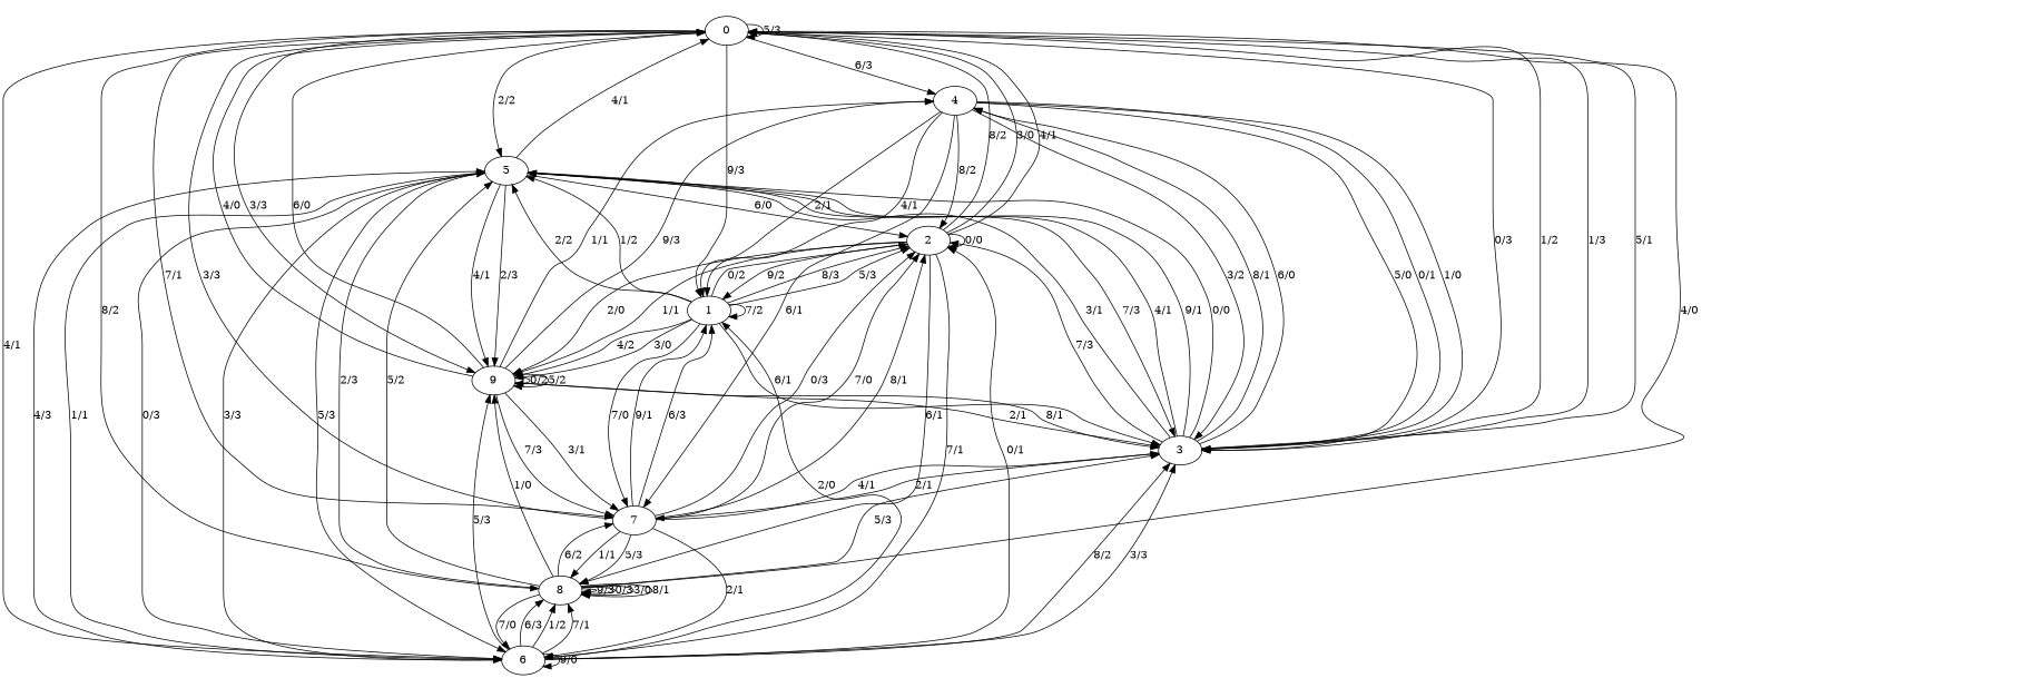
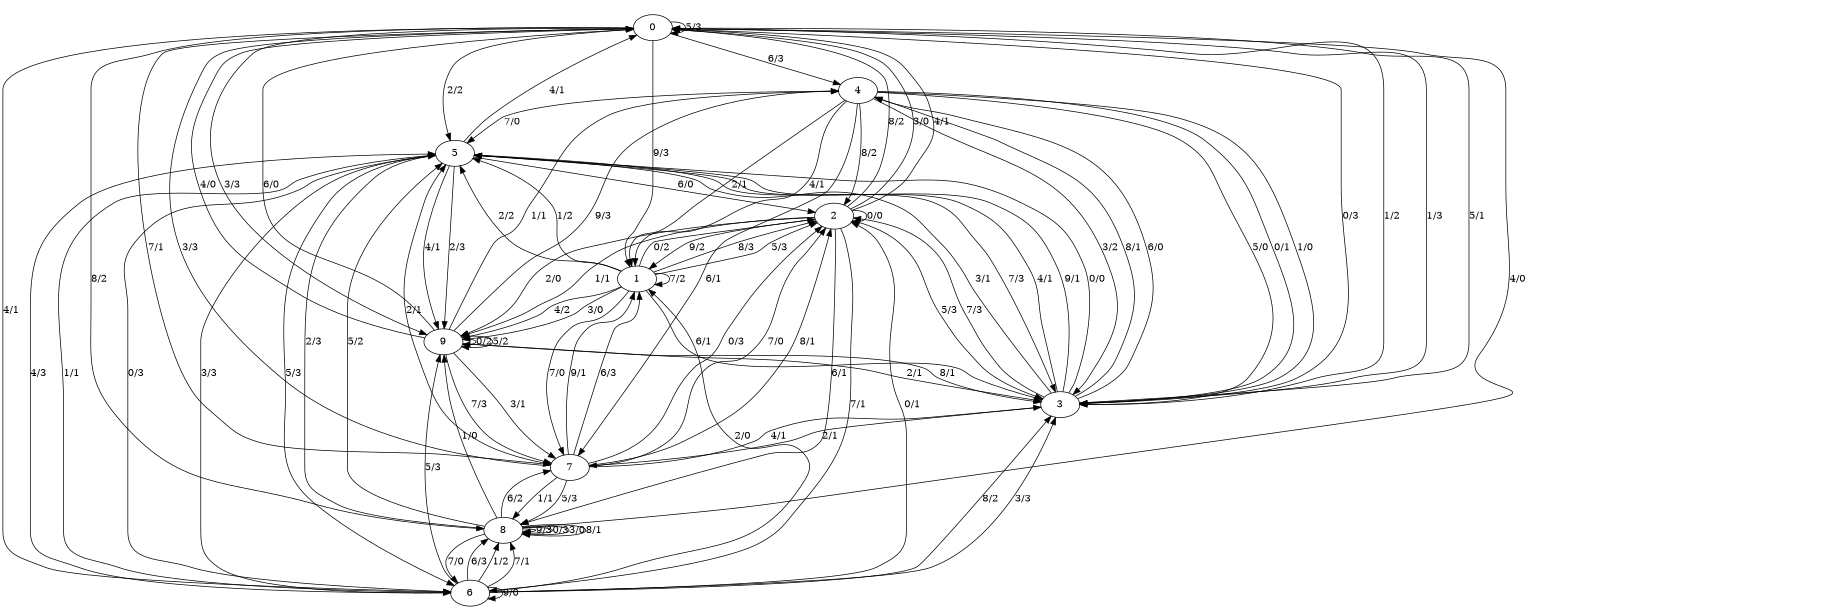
  digraph {
    0
    4
    5
    7
    3
    6
    9
    8
    1
    2
    0 -> 0 [label="5/3"]
    0 -> 4 [label="6/3"]
    0 -> 5 [label="2/2"]
    0 -> 7 [label="7/1"]
    0 -> 3 [label="0/3"]
    0 -> 3 [label="1/2"]
    0 -> 6 [label="4/1"]
    0 -> 9 [label="3/3"]
    0 -> 8 [label="8/2"]
    0 -> 1 [label="9/3"]
+   4 -> 5 [label="7/0"]
    4 -> 7 [label="6/1"]
    4 -> 3 [label="5/0"]
    4 -> 3 [label="0/1"]
    4 -> 3 [label="1/0"]
    4 -> 3 [label="3/2"]
    4 -> 1 [label="4/1"]
    4 -> 1 [label="2/1"]
    4 -> 2 [label="8/2"]
    5 -> 0 [label="4/1"]
    5 -> 3 [label="7/3"]
    5 -> 6 [label="1/1"]
    5 -> 6 [label="0/3"]
    5 -> 6 [label="3/3"]
    5 -> 6 [label="5/3"]
    5 -> 9 [label="4/1"]
    5 -> 9 [label="2/3"]
    5 -> 2 [label="6/0"]
    7 -> 0 [label="3/3"]
    7 -> 3 [label="4/1"]
-   7 -> 6 [label="2/1"]
+   7 -> 5 [label="2/1"]
    7 -> 8 [label="1/1"]
    7 -> 8 [label="5/3"]
    7 -> 1 [label="9/1"]
    7 -> 1 [label="6/3"]
    7 -> 2 [label="7/0"]
    7 -> 2 [label="8/1"]
    7 -> 2 [label="0/3"]
    3 -> 0 [label="1/3"]
    3 -> 0 [label="5/1"]
    3 -> 4 [label="8/1"]
    3 -> 4 [label="6/0"]
    3 -> 5 [label="4/1"]
    3 -> 5 [label="9/1"]
    3 -> 5 [label="0/0"]
    3 -> 5 [label="3/1"]
    3 -> 7 [label="2/1"]
    3 -> 2 [label="7/3"]
    6 -> 5 [label="4/3"]
    6 -> 3 [label="8/2"]
    6 -> 3 [label="3/3"]
    6 -> 6 [label="9/0"]
    6 -> 9 [label="5/3"]
    6 -> 8 [label="6/3"]
    6 -> 8 [label="1/2"]
    6 -> 8 [label="7/1"]
    6 -> 1 [label="2/0"]
    6 -> 2 [label="0/1"]
    9 -> 0 [label="6/0"]
    9 -> 0 [label="4/0"]
    9 -> 4 [label="1/1"]
    9 -> 4 [label="9/3"]
    9 -> 7 [label="7/3"]
    9 -> 7 [label="3/1"]
    9 -> 3 [label="2/1"]
    9 -> 3 [label="8/1"]
    9 -> 9 [label="0/2"]
    9 -> 9 [label="5/2"]
    8 -> 0 [label="4/0"]
    8 -> 5 [label="2/3"]
    8 -> 5 [label="5/2"]
    8 -> 7 [label="6/2"]
    8 -> 6 [label="7/0"]
    8 -> 9 [label="1/0"]
    8 -> 8 [label="9/3"]
    8 -> 8 [label="0/3"]
    8 -> 8 [label="3/0"]
    8 -> 8 [label="8/1"]
    1 -> 5 [label="2/2"]
    1 -> 5 [label="1/2"]
    1 -> 7 [label="7/0"]
    1 -> 3 [label="6/1"]
    1 -> 9 [label="4/2"]
    1 -> 9 [label="3/0"]
    1 -> 1 [label="7/2"]
    1 -> 2 [label="8/3"]
    1 -> 2 [label="5/3"]
    1 -> 2 [label="0/2"]
    2 -> 0 [label="8/2"]
    2 -> 0 [label="3/0"]
    2 -> 0 [label="4/1"]
-   8 -> 3 [label="5/3"]
+   2 -> 3 [label="5/3"]
    2 -> 6 [label="7/1"]
    2 -> 9 [label="1/1"]
    2 -> 9 [label="2/0"]
    2 -> 8 [label="6/1"]
    2 -> 1 [label="9/2"]
    2 -> 2 [label="0/0"]
  }
